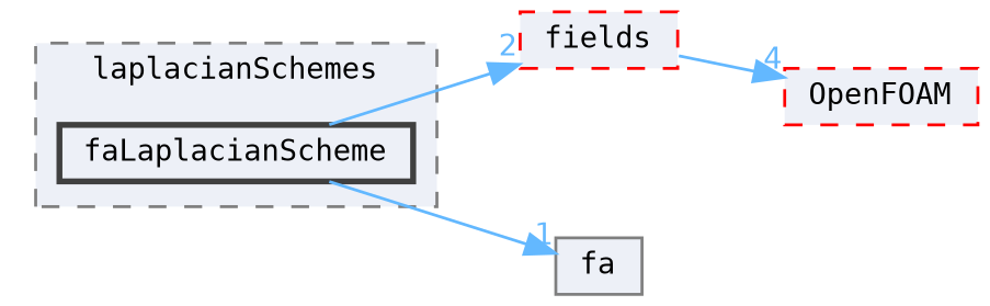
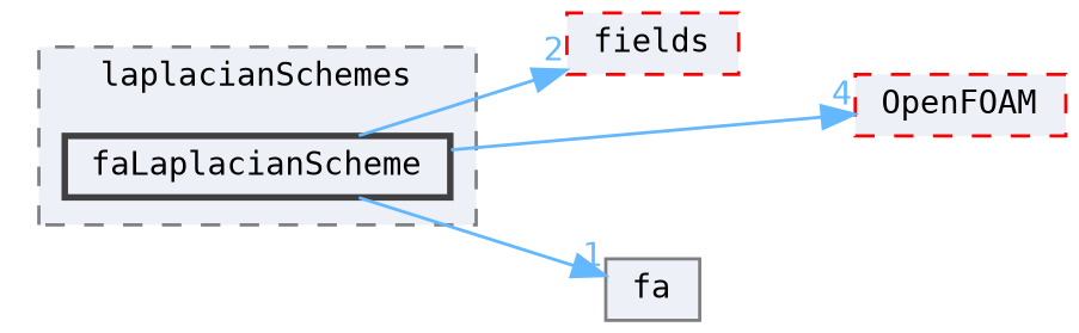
  digraph {
    compound=true
    fontname="DejaVu Sans Mono"
    rankdir=LR
    node [color=red fillcolor="#edf0f7" fontname="DejaVu Sans Mono" fontsize=10 shape=box style="filled,dashed"]
    edge [color=steelblue1 fontcolor=steelblue1 fontname="DejaVu Sans Mono" fontsize=10 labeldistance=1.5 labelfontname=Helvetica labelfontsize=10]
    n1 [color=grey25 height=0.2 label=faLaplacianScheme style="filled,bold" width=0.4]
    n2 [height=0.2 label=fields width=0.4]
    n3 [height=0.2 label=OpenFOAM width=0.4]
    n4 [color=grey50 height=0.2 label=fa style=filled width=0.4]
    subgraph cluster_1 {
      bgcolor="#edf0f7"
      fontsize=10
      label=laplacianSchemes
      pencolor=grey50
      style="filled,dashed"
      n1
    }
    n1 -> n2 [headlabel=2]
-   n2 -> n3 [headlabel=4]
+   n1 -> n3 [headlabel=4]
    n1 -> n4 [headlabel=1]
  }
